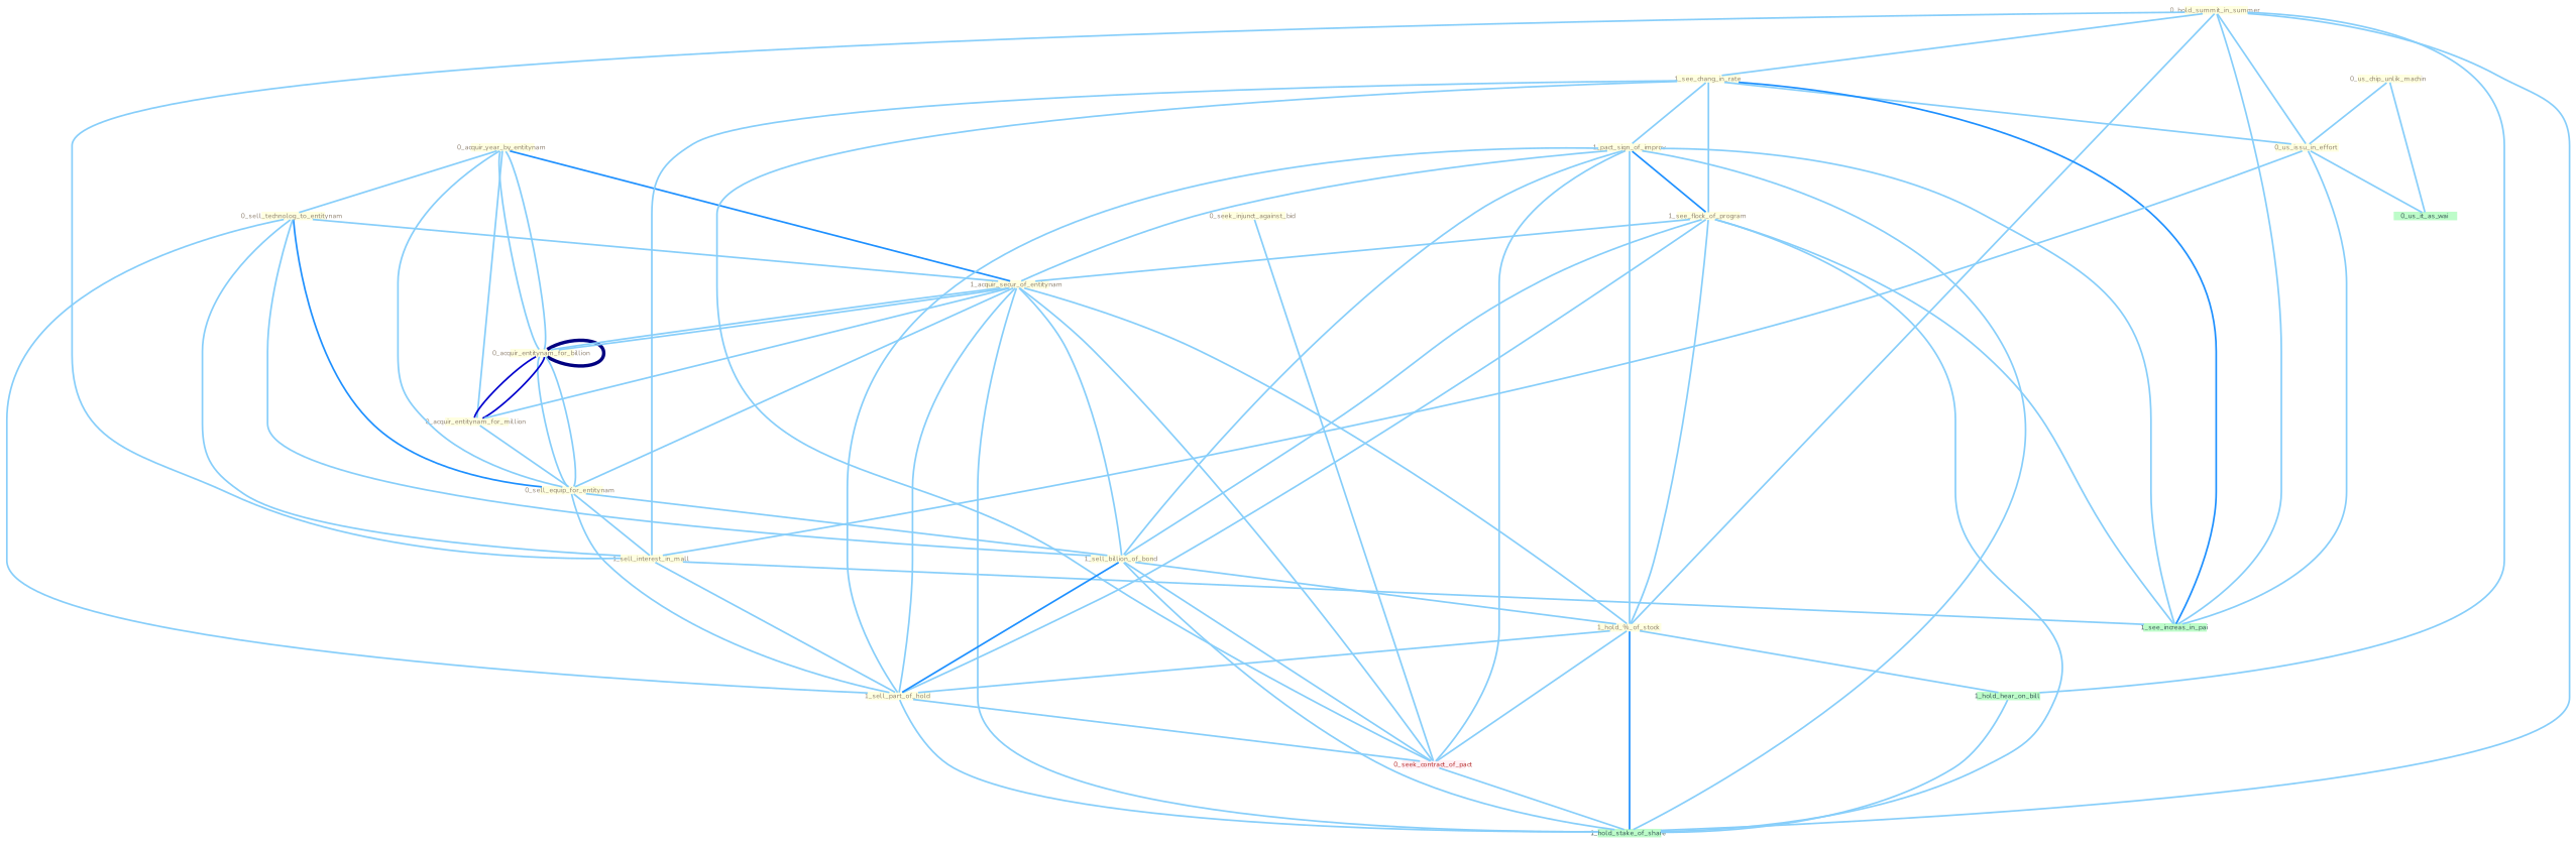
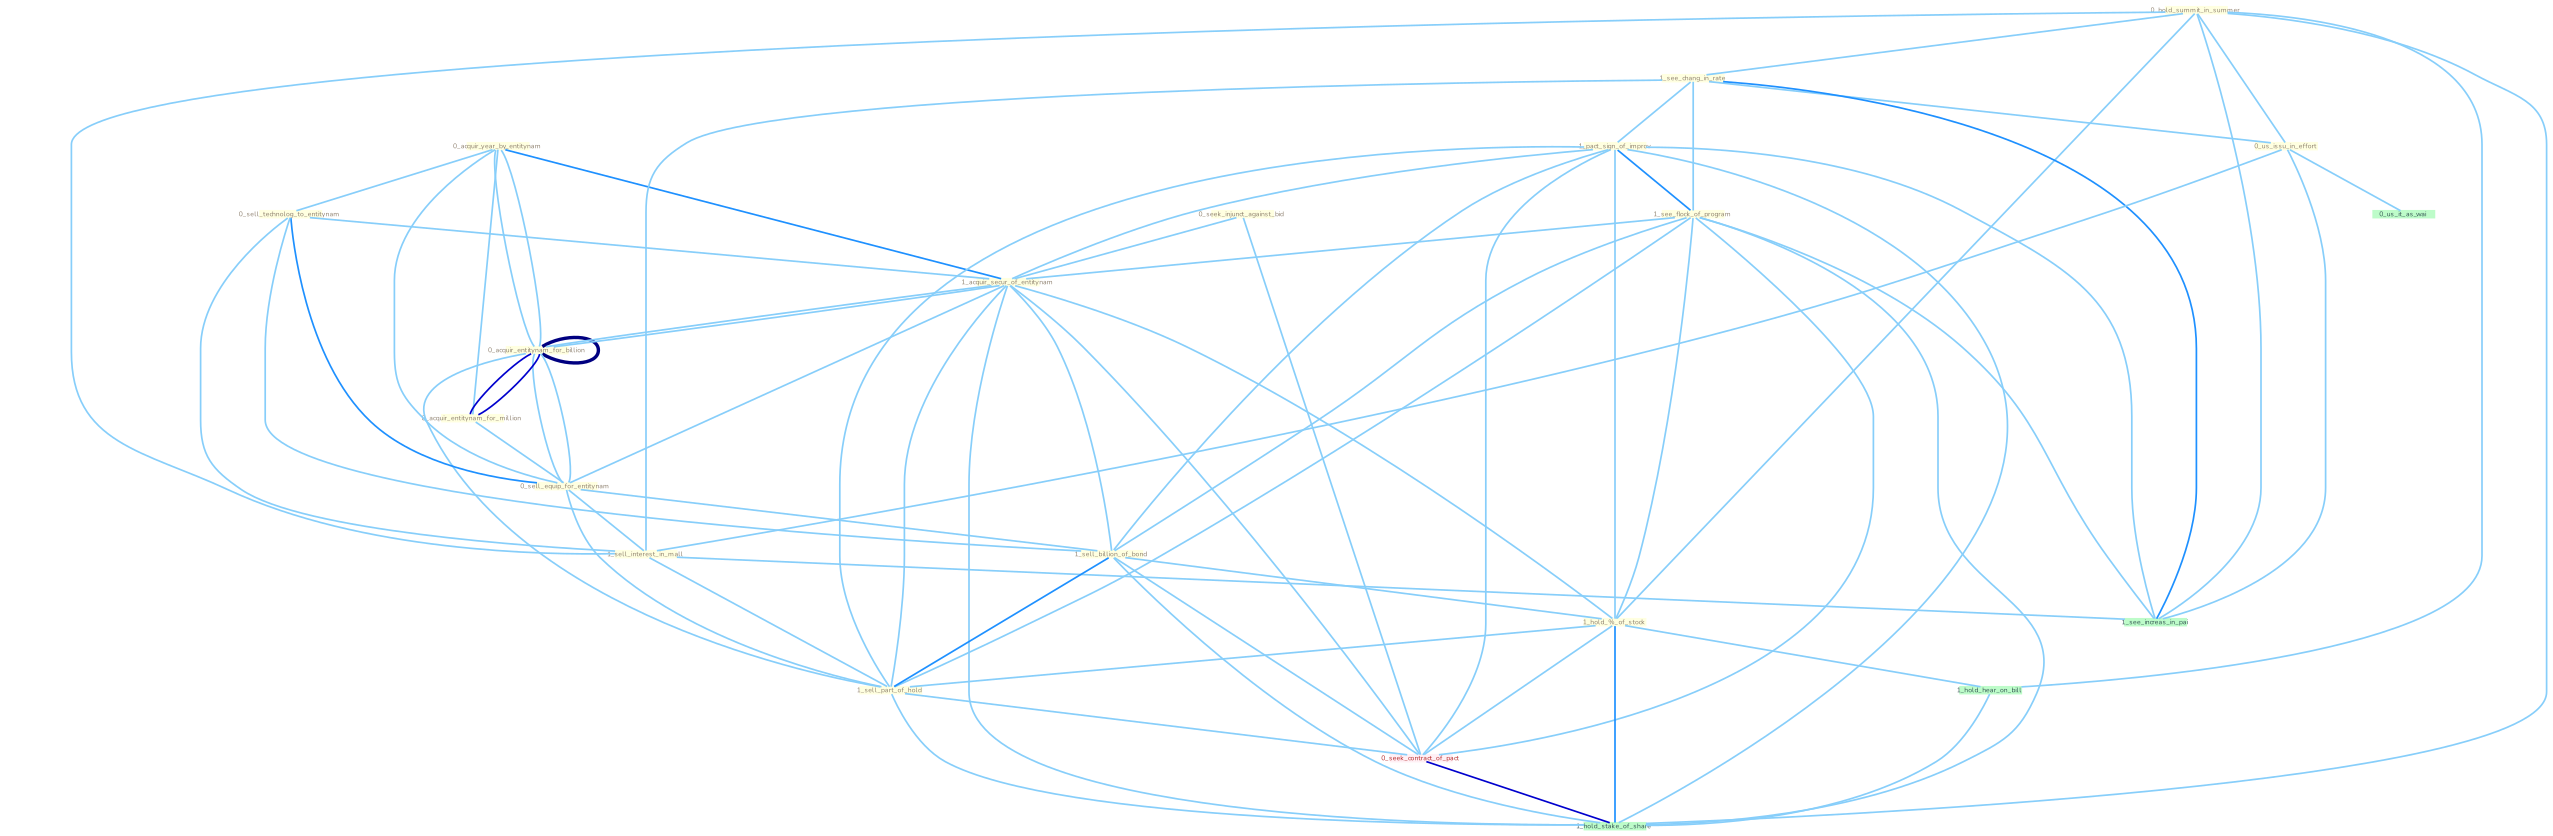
  graph {
    fontname=Nunito
    node [color="#ffffe0" fixedsize=true fontcolor="#8b7d6b" fontname=Nunito fontsize=4 shape=polygon style=filled]
    edge [color="#87cefa" fontname=Nunito w=1]
    "0_hold_summit_in_summer " [height=.06 width=.5]
    "0_acquir_year_by_entitynam " [height=.06 width=.5]
    "0_acquir_entitynam_for_billion " [height=.06 width=.5]
    "0_seek_injunct_against_bid " [height=.06 width=.5]
    "0_sell_technolog_to_entitynam " [height=.06 width=.5]
    "0_acquir_entitynam_for_million " [height=.06 width=.5]
    "1_see_chang_in_rate " [height=.06 width=.5]
    n8 [height=.06 label="1_pact_sign_of_improv" width=.5]
    "1_see_flock_of_program " [height=.06 width=.5]
    "0_sell_equip_for_entitynam " [height=.06 width=.5]
    "1_acquir_secur_of_entitynam " [height=.06 width=.5]
-   "0_us_chip_unlik_machin " [height=.06 width=.5]
    "0_us_issu_in_effort " [height=.06 width=.5]
    "1_sell_interest_in_mall " [height=.06 width=.5]
    "1_sell_billion_of_bond " [height=.06 width=.5]
    "1_hold_%_of_stock " [height=.06 width=.5]
    "1_sell_part_of_hold " [height=.06 width=.5]
    "0_seek_contract_of_pact " [color="#fff0f5" fontcolor="#b22222" height=.06 width=.5]
    "1_see_increas_in_pai " [color="#BDFCC9" fontcolor="#2f4f4f" height=.06 width=.5]
    "1_hold_hear_on_bill " [color="#BDFCC9" fontcolor="#2f4f4f" height=.06 width=.5]
    "1_hold_stake_of_share " [color="#BDFCC9" fontcolor="#2f4f4f" height=.06 width=.5]
    "0_us_it_as_wai " [color="#BDFCC9" fontcolor="#2f4f4f" height=.06 width=.5]
    subgraph sub_1 {
      "0_hold_summit_in_summer "
      "0_acquir_year_by_entitynam "
      "0_acquir_entitynam_for_billion "
      "0_seek_injunct_against_bid "
      "0_sell_technolog_to_entitynam "
      "0_acquir_entitynam_for_million "
      "1_see_chang_in_rate "
      n8
      "1_see_flock_of_program "
      "0_sell_equip_for_entitynam "
      "1_acquir_secur_of_entitynam "
-     "0_us_chip_unlik_machin "
      "0_us_issu_in_effort "
      "1_sell_interest_in_mall "
      "1_sell_billion_of_bond "
      "1_hold_%_of_stock "
      "1_sell_part_of_hold "
    }
    subgraph sub_2 {
      "0_seek_contract_of_pact "
    }
    "0_hold_summit_in_summer " -- "1_see_chang_in_rate "
    "0_hold_summit_in_summer " -- "0_us_issu_in_effort "
    "0_hold_summit_in_summer " -- "1_sell_interest_in_mall "
    "0_hold_summit_in_summer " -- "1_hold_%_of_stock "
    "0_hold_summit_in_summer " -- "1_see_increas_in_pai "
    "0_hold_summit_in_summer " -- "1_hold_hear_on_bill "
    "0_hold_summit_in_summer " -- "1_hold_stake_of_share "
    "0_acquir_year_by_entitynam " -- "0_acquir_entitynam_for_billion "
    "0_acquir_year_by_entitynam " -- "0_acquir_entitynam_for_billion "
    "0_acquir_year_by_entitynam " -- "0_sell_technolog_to_entitynam "
    "0_acquir_year_by_entitynam " -- "0_acquir_entitynam_for_million "
    "0_acquir_year_by_entitynam " -- "0_sell_equip_for_entitynam "
    "0_acquir_year_by_entitynam " -- "1_acquir_secur_of_entitynam " [color="#1e90ff" w=2]
    "0_acquir_entitynam_for_billion " -- "0_acquir_entitynam_for_billion " [color="#000080" style=bold w=4]
    "0_acquir_entitynam_for_billion " -- "0_acquir_entitynam_for_million " [color="#0000cd" w=3]
    "0_acquir_entitynam_for_billion " -- "0_sell_equip_for_entitynam "
    "0_acquir_entitynam_for_billion " -- "1_acquir_secur_of_entitynam "
    "0_seek_injunct_against_bid " -- "0_seek_contract_of_pact "
    "0_sell_technolog_to_entitynam " -- "0_sell_equip_for_entitynam " [color="#1e90ff" w=2]
    "0_sell_technolog_to_entitynam " -- "1_acquir_secur_of_entitynam "
    "0_sell_technolog_to_entitynam " -- "1_sell_interest_in_mall "
    "0_sell_technolog_to_entitynam " -- "1_sell_billion_of_bond "
-   "0_sell_technolog_to_entitynam " -- "1_sell_part_of_hold "
+   "0_acquir_entitynam_for_billion " -- "1_sell_part_of_hold "
    "0_acquir_entitynam_for_million " -- "0_acquir_entitynam_for_billion " [color="#0000cd" w=3]
    "0_acquir_entitynam_for_million " -- "0_sell_equip_for_entitynam "
-   "0_acquir_entitynam_for_million " -- "1_acquir_secur_of_entitynam "
+   "0_seek_injunct_against_bid " -- "1_acquir_secur_of_entitynam "
    "1_see_chang_in_rate " -- n8
    "1_see_chang_in_rate " -- "1_see_flock_of_program "
    "1_see_chang_in_rate " -- "0_us_issu_in_effort "
    "1_see_chang_in_rate " -- "1_sell_interest_in_mall "
    "1_see_chang_in_rate " -- "1_see_increas_in_pai " [color="#1e90ff" w=2]
    n8 -- "1_see_flock_of_program " [color="#1e90ff" w=2]
    n8 -- "1_acquir_secur_of_entitynam "
    n8 -- "1_sell_billion_of_bond "
    n8 -- "1_hold_%_of_stock "
    n8 -- "1_sell_part_of_hold "
    n8 -- "0_seek_contract_of_pact "
    n8 -- "1_see_increas_in_pai "
    n8 -- "1_hold_stake_of_share "
    "1_see_flock_of_program " -- "1_acquir_secur_of_entitynam "
    "1_see_flock_of_program " -- "1_sell_billion_of_bond "
    "1_see_flock_of_program " -- "1_hold_%_of_stock "
    "1_see_flock_of_program " -- "1_sell_part_of_hold "
-   "1_see_chang_in_rate " -- "0_seek_contract_of_pact "
+   "1_see_flock_of_program " -- "0_seek_contract_of_pact "
    "1_see_flock_of_program " -- "1_see_increas_in_pai "
    "1_see_flock_of_program " -- "1_hold_stake_of_share "
    "0_sell_equip_for_entitynam " -- "0_acquir_entitynam_for_billion "
    "0_sell_equip_for_entitynam " -- "1_acquir_secur_of_entitynam "
    "0_sell_equip_for_entitynam " -- "1_sell_interest_in_mall "
    "0_sell_equip_for_entitynam " -- "1_sell_billion_of_bond "
    "0_sell_equip_for_entitynam " -- "1_sell_part_of_hold "
    "1_acquir_secur_of_entitynam " -- "0_acquir_entitynam_for_billion "
    "1_acquir_secur_of_entitynam " -- "1_sell_billion_of_bond "
    "1_acquir_secur_of_entitynam " -- "1_hold_%_of_stock "
    "1_acquir_secur_of_entitynam " -- "1_sell_part_of_hold "
    "1_acquir_secur_of_entitynam " -- "0_seek_contract_of_pact "
    "1_acquir_secur_of_entitynam " -- "1_hold_stake_of_share "
-   "0_us_chip_unlik_machin " -- "0_us_issu_in_effort "
-   "0_us_chip_unlik_machin " -- "0_us_it_as_wai "
    "0_us_issu_in_effort " -- "1_sell_interest_in_mall "
    "0_us_issu_in_effort " -- "1_see_increas_in_pai "
    "0_us_issu_in_effort " -- "0_us_it_as_wai "
    "1_sell_interest_in_mall " -- "1_sell_part_of_hold "
    "1_sell_interest_in_mall " -- "1_see_increas_in_pai "
    "1_sell_billion_of_bond " -- "1_hold_%_of_stock "
    "1_sell_billion_of_bond " -- "1_sell_part_of_hold " [color="#1e90ff" w=2]
    "1_sell_billion_of_bond " -- "0_seek_contract_of_pact "
    "1_sell_billion_of_bond " -- "1_hold_stake_of_share "
    "1_hold_%_of_stock " -- "1_sell_part_of_hold "
    "1_hold_%_of_stock " -- "0_seek_contract_of_pact "
    "1_hold_%_of_stock " -- "1_hold_hear_on_bill "
    "1_hold_%_of_stock " -- "1_hold_stake_of_share " [color="#1e90ff" w=2]
    "1_sell_part_of_hold " -- "0_seek_contract_of_pact "
    "1_sell_part_of_hold " -- "1_hold_stake_of_share "
-   "0_seek_contract_of_pact " -- "1_hold_stake_of_share "
+   "0_seek_contract_of_pact " -- "1_hold_stake_of_share " [color="#0000cd"]
    "1_hold_hear_on_bill " -- "1_hold_stake_of_share "
  }
